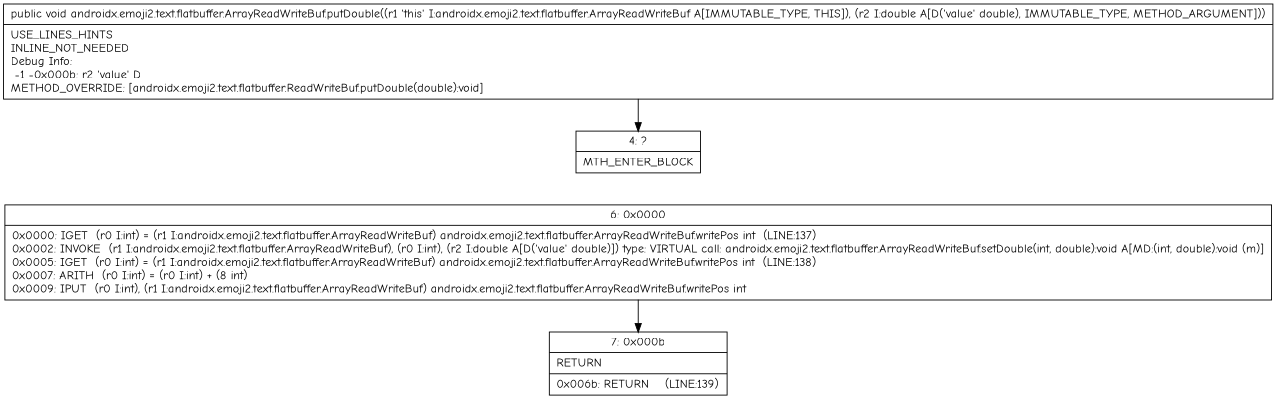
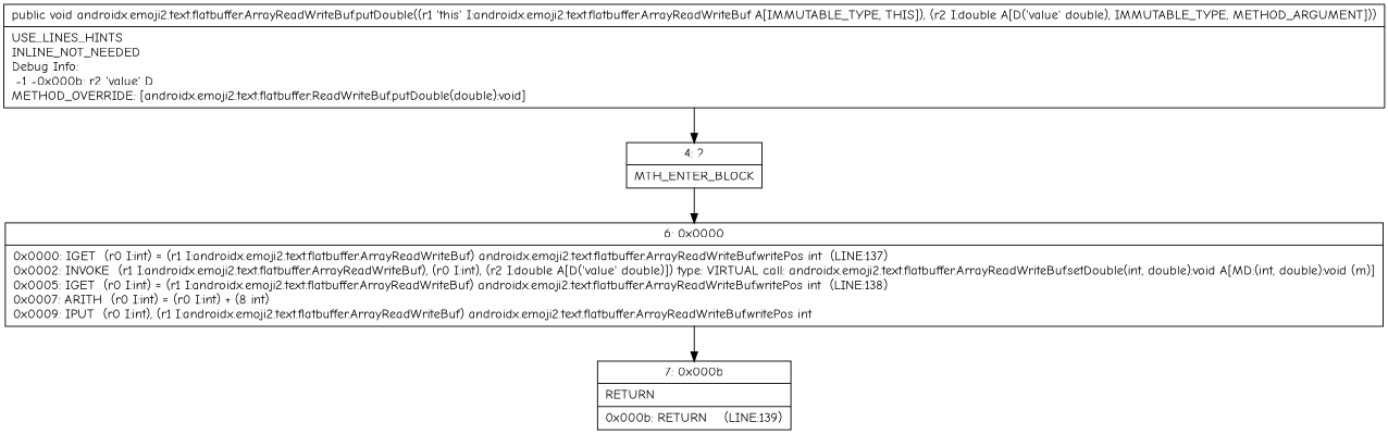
  digraph {
    fontname="Comic Neue"
    node [fontname="Comic Neue" shape=record]
    edge [fontname="Comic Neue"]
    n1 [label="{4\:\ ?|MTH_ENTER_BLOCK\l}"]
    n2 [label="{6\:\ 0x0000|0x0000: IGET  (r0 I:int) = (r1 I:androidx.emoji2.text.flatbuffer.ArrayReadWriteBuf) androidx.emoji2.text.flatbuffer.ArrayReadWriteBuf.writePos int  (LINE:137)\l0x0002: INVOKE  (r1 I:androidx.emoji2.text.flatbuffer.ArrayReadWriteBuf), (r0 I:int), (r2 I:double A[D('value' double)]) type: VIRTUAL call: androidx.emoji2.text.flatbuffer.ArrayReadWriteBuf.setDouble(int, double):void A[MD:(int, double):void (m)]\l0x0005: IGET  (r0 I:int) = (r1 I:androidx.emoji2.text.flatbuffer.ArrayReadWriteBuf) androidx.emoji2.text.flatbuffer.ArrayReadWriteBuf.writePos int  (LINE:138)\l0x0007: ARITH  (r0 I:int) = (r0 I:int) + (8 int) \l0x0009: IPUT  (r0 I:int), (r1 I:androidx.emoji2.text.flatbuffer.ArrayReadWriteBuf) androidx.emoji2.text.flatbuffer.ArrayReadWriteBuf.writePos int \l}"]
-   n3 [label="{7\:\ 0x000b|RETURN\l|0x006b: RETURN    (LINE:139)\l}"]
+   n3 [label="{7\:\ 0x000b|RETURN\l|0x000b: RETURN    (LINE:139)\l}"]
    n4 [label="{public void androidx.emoji2.text.flatbuffer.ArrayReadWriteBuf.putDouble((r1 'this' I:androidx.emoji2.text.flatbuffer.ArrayReadWriteBuf A[IMMUTABLE_TYPE, THIS]), (r2 I:double A[D('value' double), IMMUTABLE_TYPE, METHOD_ARGUMENT]))  | USE_LINES_HINTS\lINLINE_NOT_NEEDED\lDebug Info:\l  \-1 \-0x000b: r2 'value' D\lMETHOD_OVERRIDE: [androidx.emoji2.text.flatbuffer.ReadWriteBuf.putDouble(double):void]\l}"]
+   n1 -> n2
    n2 -> n3
    n4 -> n1
  }
